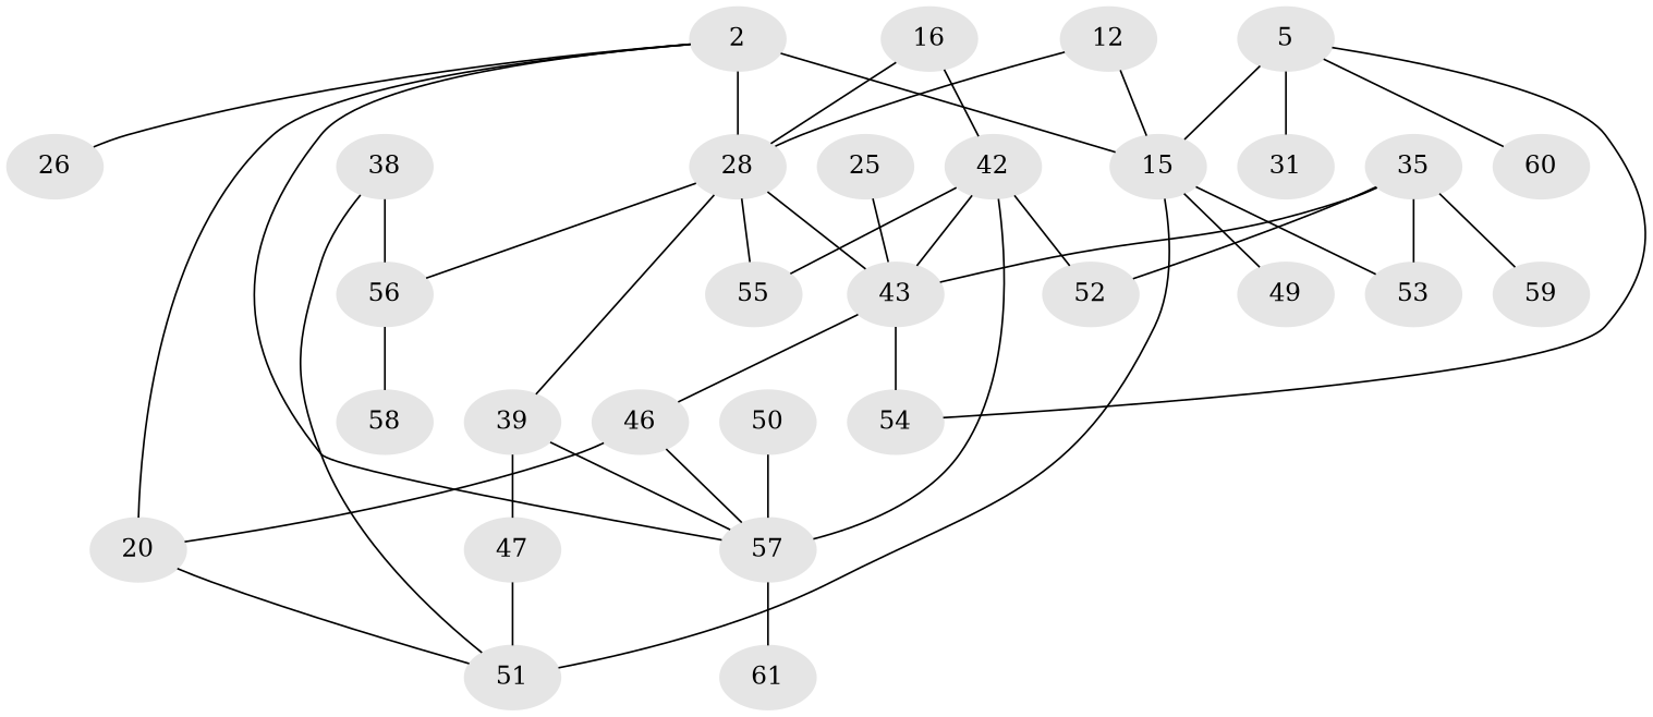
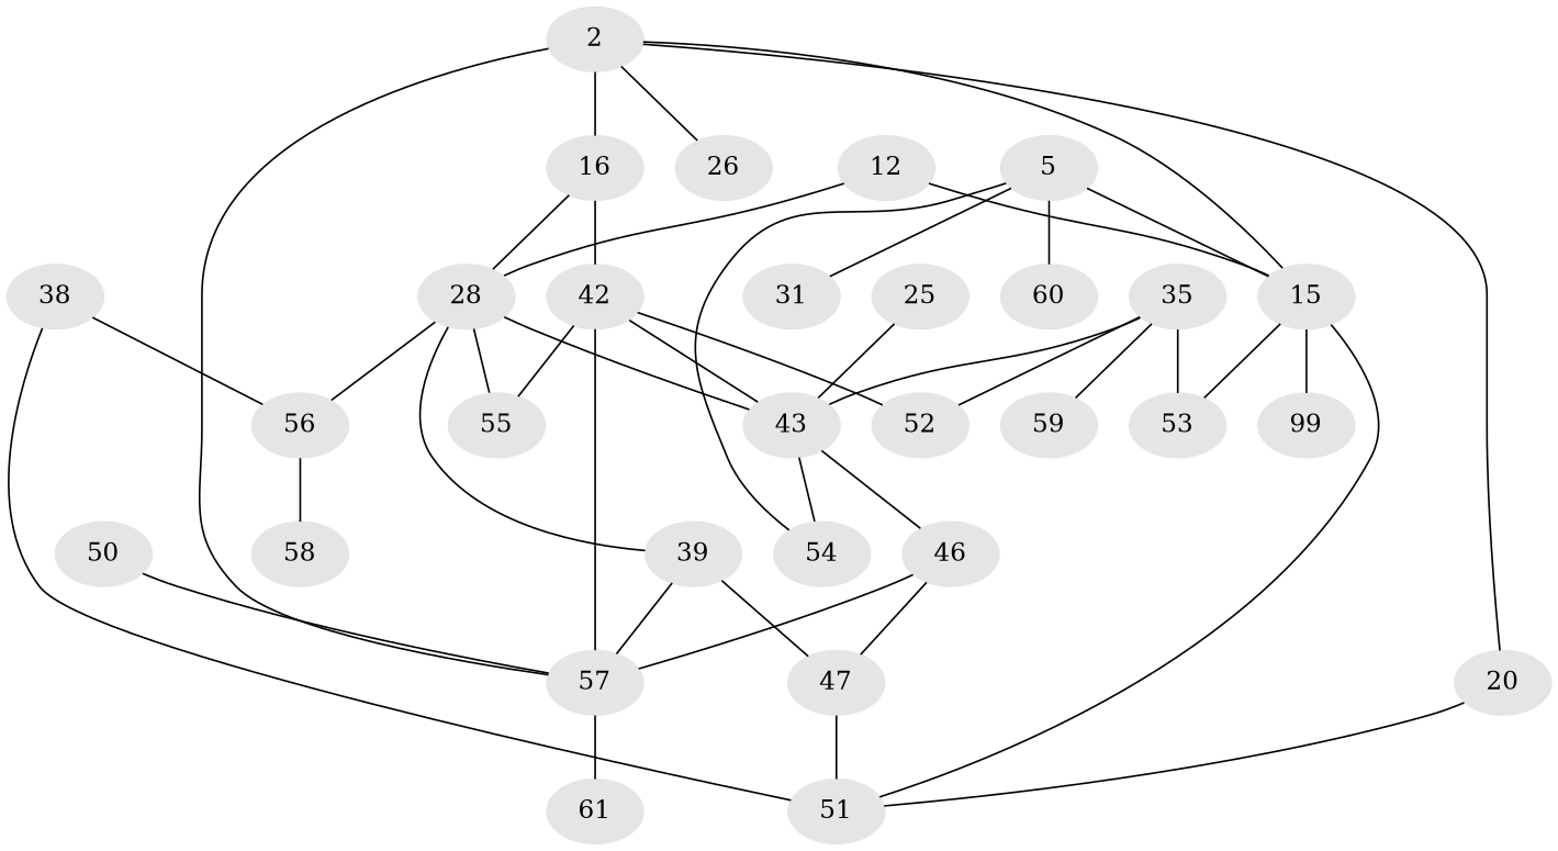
  graph {
    node [color=gray90 style=filled]
    15 [super="+4"]
-   49
+   49 [label=99]
    51 [super="+13"]
    53 [super="+24"]
    2
    20
    26 [super="+18"]
    28 [super="+14+8"]
    57 [super="+41+48"]
    43 [super="+33"]
    39
    55
    56
    61
    5
    31 [super="+19"]
    54 [super="+40"]
    60
    12
    16
    42 [super="+32+34+37+11"]
    52
    46 [super="+30"]
    25
    47 [super="+44+22"]
    58
    35 [super="+21+23"]
    59
    38
    50
    15 -- 49
    15 -- 51
    15 -- 53
    2 -- 15 [weight=2]
    2 -- 20
    2 -- 26
-   2 -- 28 [weight=5]
+   2 -- 16 [weight=5]
    2 -- 57 [weight=2]
    20 -- 51
    28 -- 43 [weight=2]
    28 -- 39
    28 -- 55
    28 -- 56
    57 -- 61
    43 -- 54
    43 -- 46
    39 -- 57
    39 -- 47 [weight=2]
    56 -- 58
    5 -- 15 [weight=2]
    5 -- 31
    5 -- 54
    5 -- 60
    12 -- 15
    12 -- 28
    16 -- 28
    16 -- 42
    42 -- 57 [weight=4]
    42 -- 43 [weight=3]
    42 -- 55
    42 -- 52
    46 -- 57
-   46 -- 20
+   46 -- 47
    25 -- 43
    47 -- 51 [weight=3]
    35 -- 53
    35 -- 43
    35 -- 52
    35 -- 59
    38 -- 51
    38 -- 56
    50 -- 57
  }
